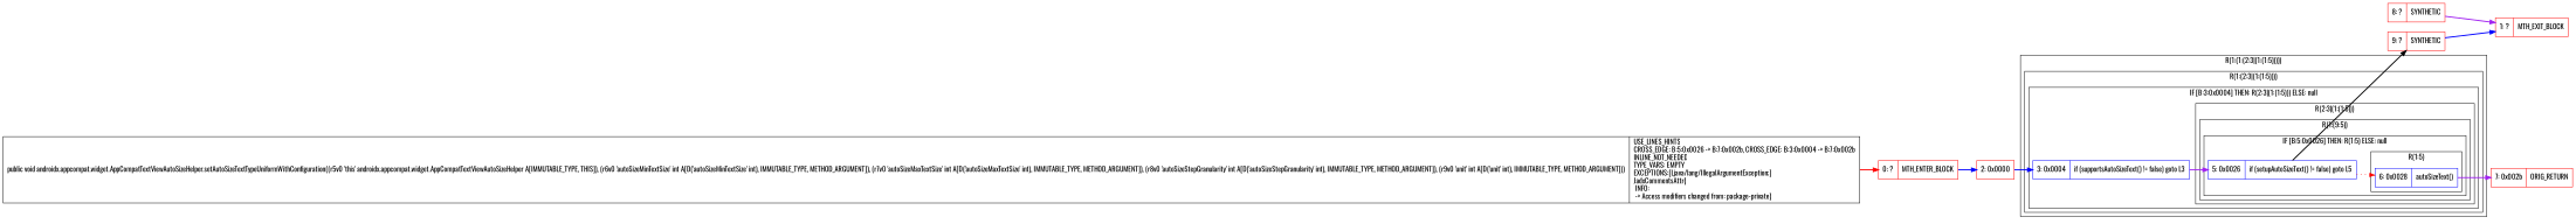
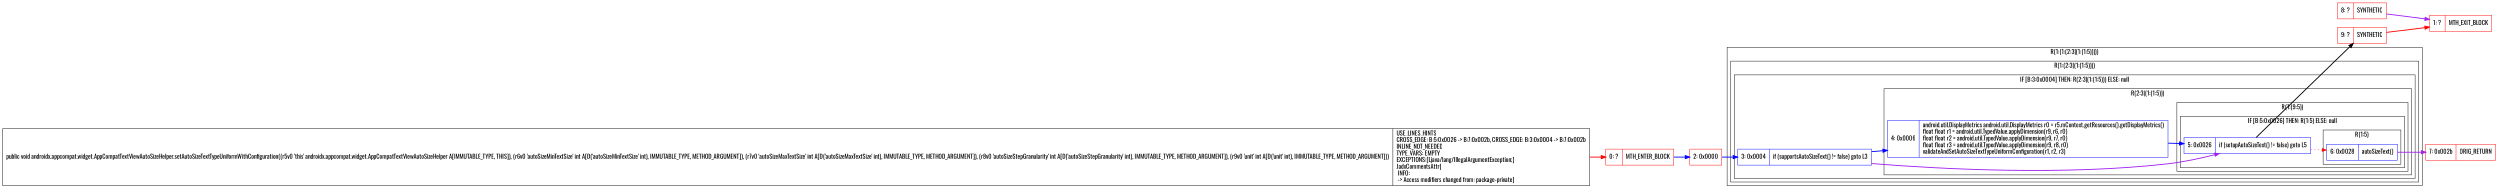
  digraph {
    fontname=Oswald
    rankdir=LR
    node [color=red fontname=Oswald shape=record]
    edge [color=blue fontname=Oswald style=bold]
    n1 [color=blue label="{6\:\ 0x0028|autoSizeText()\l}"]
    n2 [color=blue label="{5\:\ 0x0026|if (setupAutoSizeText() != false) goto L5\l}"]
+   n3 [color=blue label="{4\:\ 0x0006|android.util.DisplayMetrics android.util.DisplayMetrics r0 = r5.mContext.getResources().getDisplayMetrics()\lfloat float r1 = android.util.TypedValue.applyDimension(r9, r6, r0)\lfloat float r2 = android.util.TypedValue.applyDimension(r9, r7, r0)\lfloat float r3 = android.util.TypedValue.applyDimension(r9, r8, r0)\lvalidateAndSetAutoSizeTextTypeUniformConfiguration(r1, r2, r3)\l}"]
    n4 [color=blue label="{3\:\ 0x0004|if (supportsAutoSizeText() != false) goto L3\l}"]
    n5 [label="{7\:\ 0x002b|ORIG_RETURN\l}"]
    n6 [label="{9\:\ ?|SYNTHETIC\l}"]
    n7 [label="{8\:\ ?|SYNTHETIC\l}"]
    n8 [label="{1\:\ ?|MTH_EXIT_BLOCK\l}"]
    n9 [label="{0\:\ ?|MTH_ENTER_BLOCK\l}"]
    n10 [label="{2\:\ 0x0000}"]
    n11 [label="{public void androidx.appcompat.widget.AppCompatTextViewAutoSizeHelper.setAutoSizeTextTypeUniformWithConfiguration((r5v0 'this' androidx.appcompat.widget.AppCompatTextViewAutoSizeHelper A[IMMUTABLE_TYPE, THIS]), (r6v0 'autoSizeMinTextSize' int A[D('autoSizeMinTextSize' int), IMMUTABLE_TYPE, METHOD_ARGUMENT]), (r7v0 'autoSizeMaxTextSize' int A[D('autoSizeMaxTextSize' int), IMMUTABLE_TYPE, METHOD_ARGUMENT]), (r8v0 'autoSizeStepGranularity' int A[D('autoSizeStepGranularity' int), IMMUTABLE_TYPE, METHOD_ARGUMENT]), (r9v0 'unit' int A[D('unit' int), IMMUTABLE_TYPE, METHOD_ARGUMENT]))  | USE_LINES_HINTS\lCROSS_EDGE: B:5:0x0026 \-\> B:7:0x002b, CROSS_EDGE: B:3:0x0004 \-\> B:7:0x002b\lINLINE_NOT_NEEDED\lTYPE_VARS: EMPTY\lEXCEPTIONS:[Ljava\/lang\/IllegalArgumentException;]\lJadxCommentsAttr\{\l INFO: \l \-\> Access modifiers changed from: package\-private\}\l}" color=""]
    subgraph cluster_1 {
      label="R(1:(1:(2:3|(1:(1:5)))))"
      subgraph cluster_2 {
        label="R(1:(2:3|(1:(1:5))))"
        subgraph cluster_3 {
          label="IF [B:3:0x0004] THEN: R(2:3|(1:(1:5))) ELSE: null"
          n4
          subgraph cluster_4 {
            label="R(2:3|(1:(1:5)))"
+           n3
            subgraph cluster_5 {
              label="R(1:(9:5))"
              subgraph cluster_6 {
                label="IF [B:5:0x0026] THEN: R(1:5) ELSE: null"
                n2
                subgraph cluster_7 {
                  label="R(1:5)"
                  n1
                }
              }
            }
          }
        }
      }
    }
    n1 -> n5 [color=purple]
    n2 -> n1 [color=red style=dotted]
    n2 -> n6 [color=black]
+   n3 -> n2
    n4 -> n2 [color=purple]
-   n6 -> n8
+   n4 -> n3
+   n6 -> n8 [color=red]
    n7 -> n8 [color=purple]
    n9 -> n10
    n10 -> n4
    n11 -> n9 [color=red]
  }
